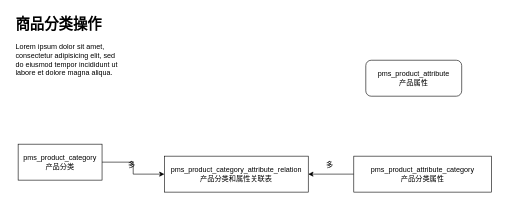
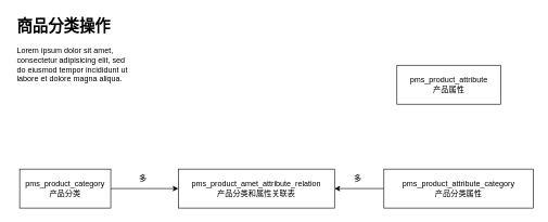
  <mxCell id="0" />
  <mxCell id="1" parent="0" />
  <mxCell id="2" style="edgeStyle=orthogonalEdgeStyle;rounded=0;orthogonalLoop=1;jettySize=auto;html=1;entryX=0;entryY=0.5;entryDx=0;entryDy=0;" edge="1" parent="1" source="3" target="4"><mxGeometry relative="1" as="geometry" /></mxCell>
- <mxCell id="3" value="pms_product_category&lt;br&gt;产品分类" style="whiteSpace=wrap;html=1;" vertex="1" parent="1"><mxGeometry x="29" y="240" width="140" height="60" as="geometry" /></mxCell>
- <mxCell id="4" value="pms_product_category_attribute_relation&lt;br&gt;产品分类和属性关联表" style="whiteSpace=wrap;html=1;" vertex="1" parent="1"><mxGeometry x="273" y="260" width="240" height="60" as="geometry" /></mxCell>
- <mxCell id="5" value="pms_product_attribute&lt;br&gt;产品属性" style="whiteSpace=wrap;html=1;rounded=1;" vertex="1" parent="1"><mxGeometry x="609" y="100" width="160" height="60" as="geometry" /></mxCell>
+ <mxCell id="3" value="pms_product_category&lt;br&gt;产品分类" style="whiteSpace=wrap;html=1;" vertex="1" parent="1"><mxGeometry x="29" y="260" width="140" height="60" as="geometry" /></mxCell>
+ <mxCell id="4" value="pms_product_amet_attribute_relation&lt;br&gt;产品分类和属性关联表" style="whiteSpace=wrap;html=1;" vertex="1" parent="1"><mxGeometry x="273" y="260" width="240" height="60" as="geometry" /></mxCell>
+ <mxCell id="5" value="pms_product_attribute&lt;br&gt;产品属性" style="whiteSpace=wrap;html=1;" vertex="1" parent="1"><mxGeometry x="609" y="100" width="160" height="60" as="geometry" /></mxCell>
  <mxCell id="6" style="edgeStyle=orthogonalEdgeStyle;rounded=0;orthogonalLoop=1;jettySize=auto;html=1;" edge="1" parent="1" source="7" target="4"><mxGeometry relative="1" as="geometry" /></mxCell>
  <mxCell id="7" value="pms_product_attribute_category&lt;br&gt;产品分类属性" style="whiteSpace=wrap;html=1;" vertex="1" parent="1"><mxGeometry x="589" y="260" width="230" height="60" as="geometry" /></mxCell>
  <mxCell id="8" value="多" style="text;html=1;strokeColor=none;fillColor=none;align=center;verticalAlign=middle;whiteSpace=wrap;rounded=0;" vertex="1" parent="1"><mxGeometry x="189" y="260" width="60" height="30" as="geometry" /></mxCell>
  <mxCell id="9" value="多" style="text;html=1;strokeColor=none;fillColor=none;align=center;verticalAlign=middle;whiteSpace=wrap;rounded=0;" vertex="1" parent="1"><mxGeometry x="519" y="260" width="60" height="30" as="geometry" /></mxCell>
  <mxCell id="10" value="&lt;h1&gt;商品分类操作&lt;/h1&gt;&lt;p&gt;Lorem ipsum dolor sit amet, consectetur adipisicing elit, sed do eiusmod tempor incididunt ut labore et dolore magna aliqua.&lt;/p&gt;" style="text;html=1;strokeColor=none;fillColor=none;spacing=5;spacingTop=-20;whiteSpace=wrap;overflow=hidden;rounded=0;" vertex="1" parent="1"><mxGeometry x="20" width="190" height="120" as="geometry" y="20" /></mxCell>
